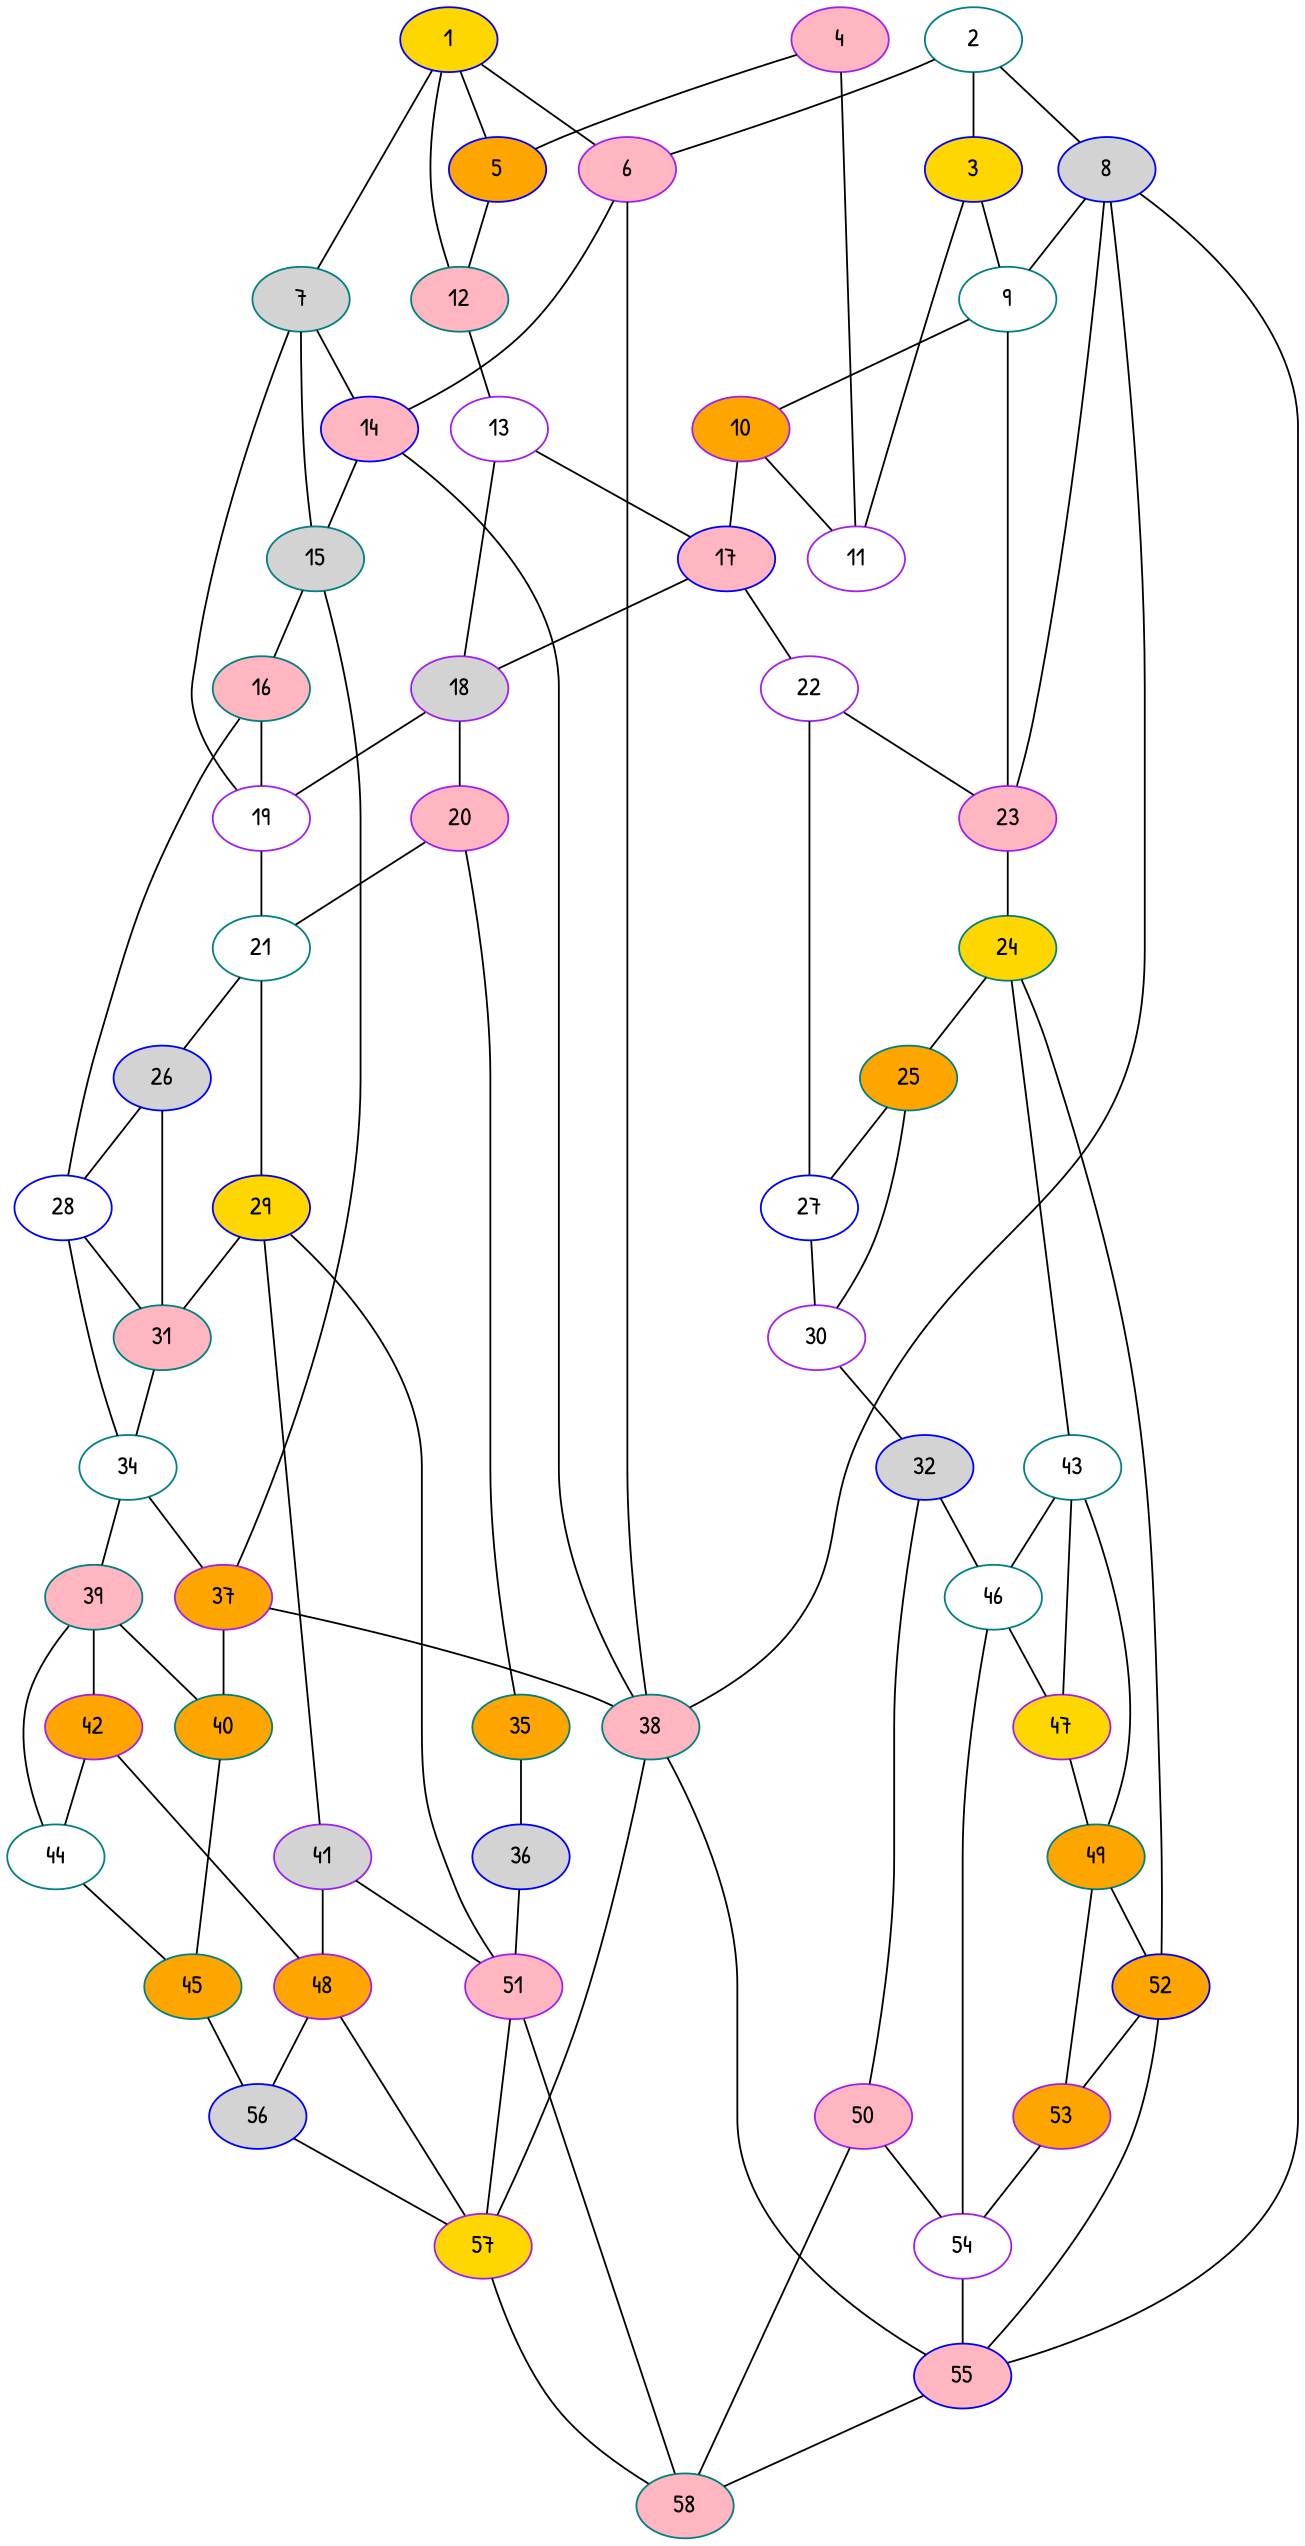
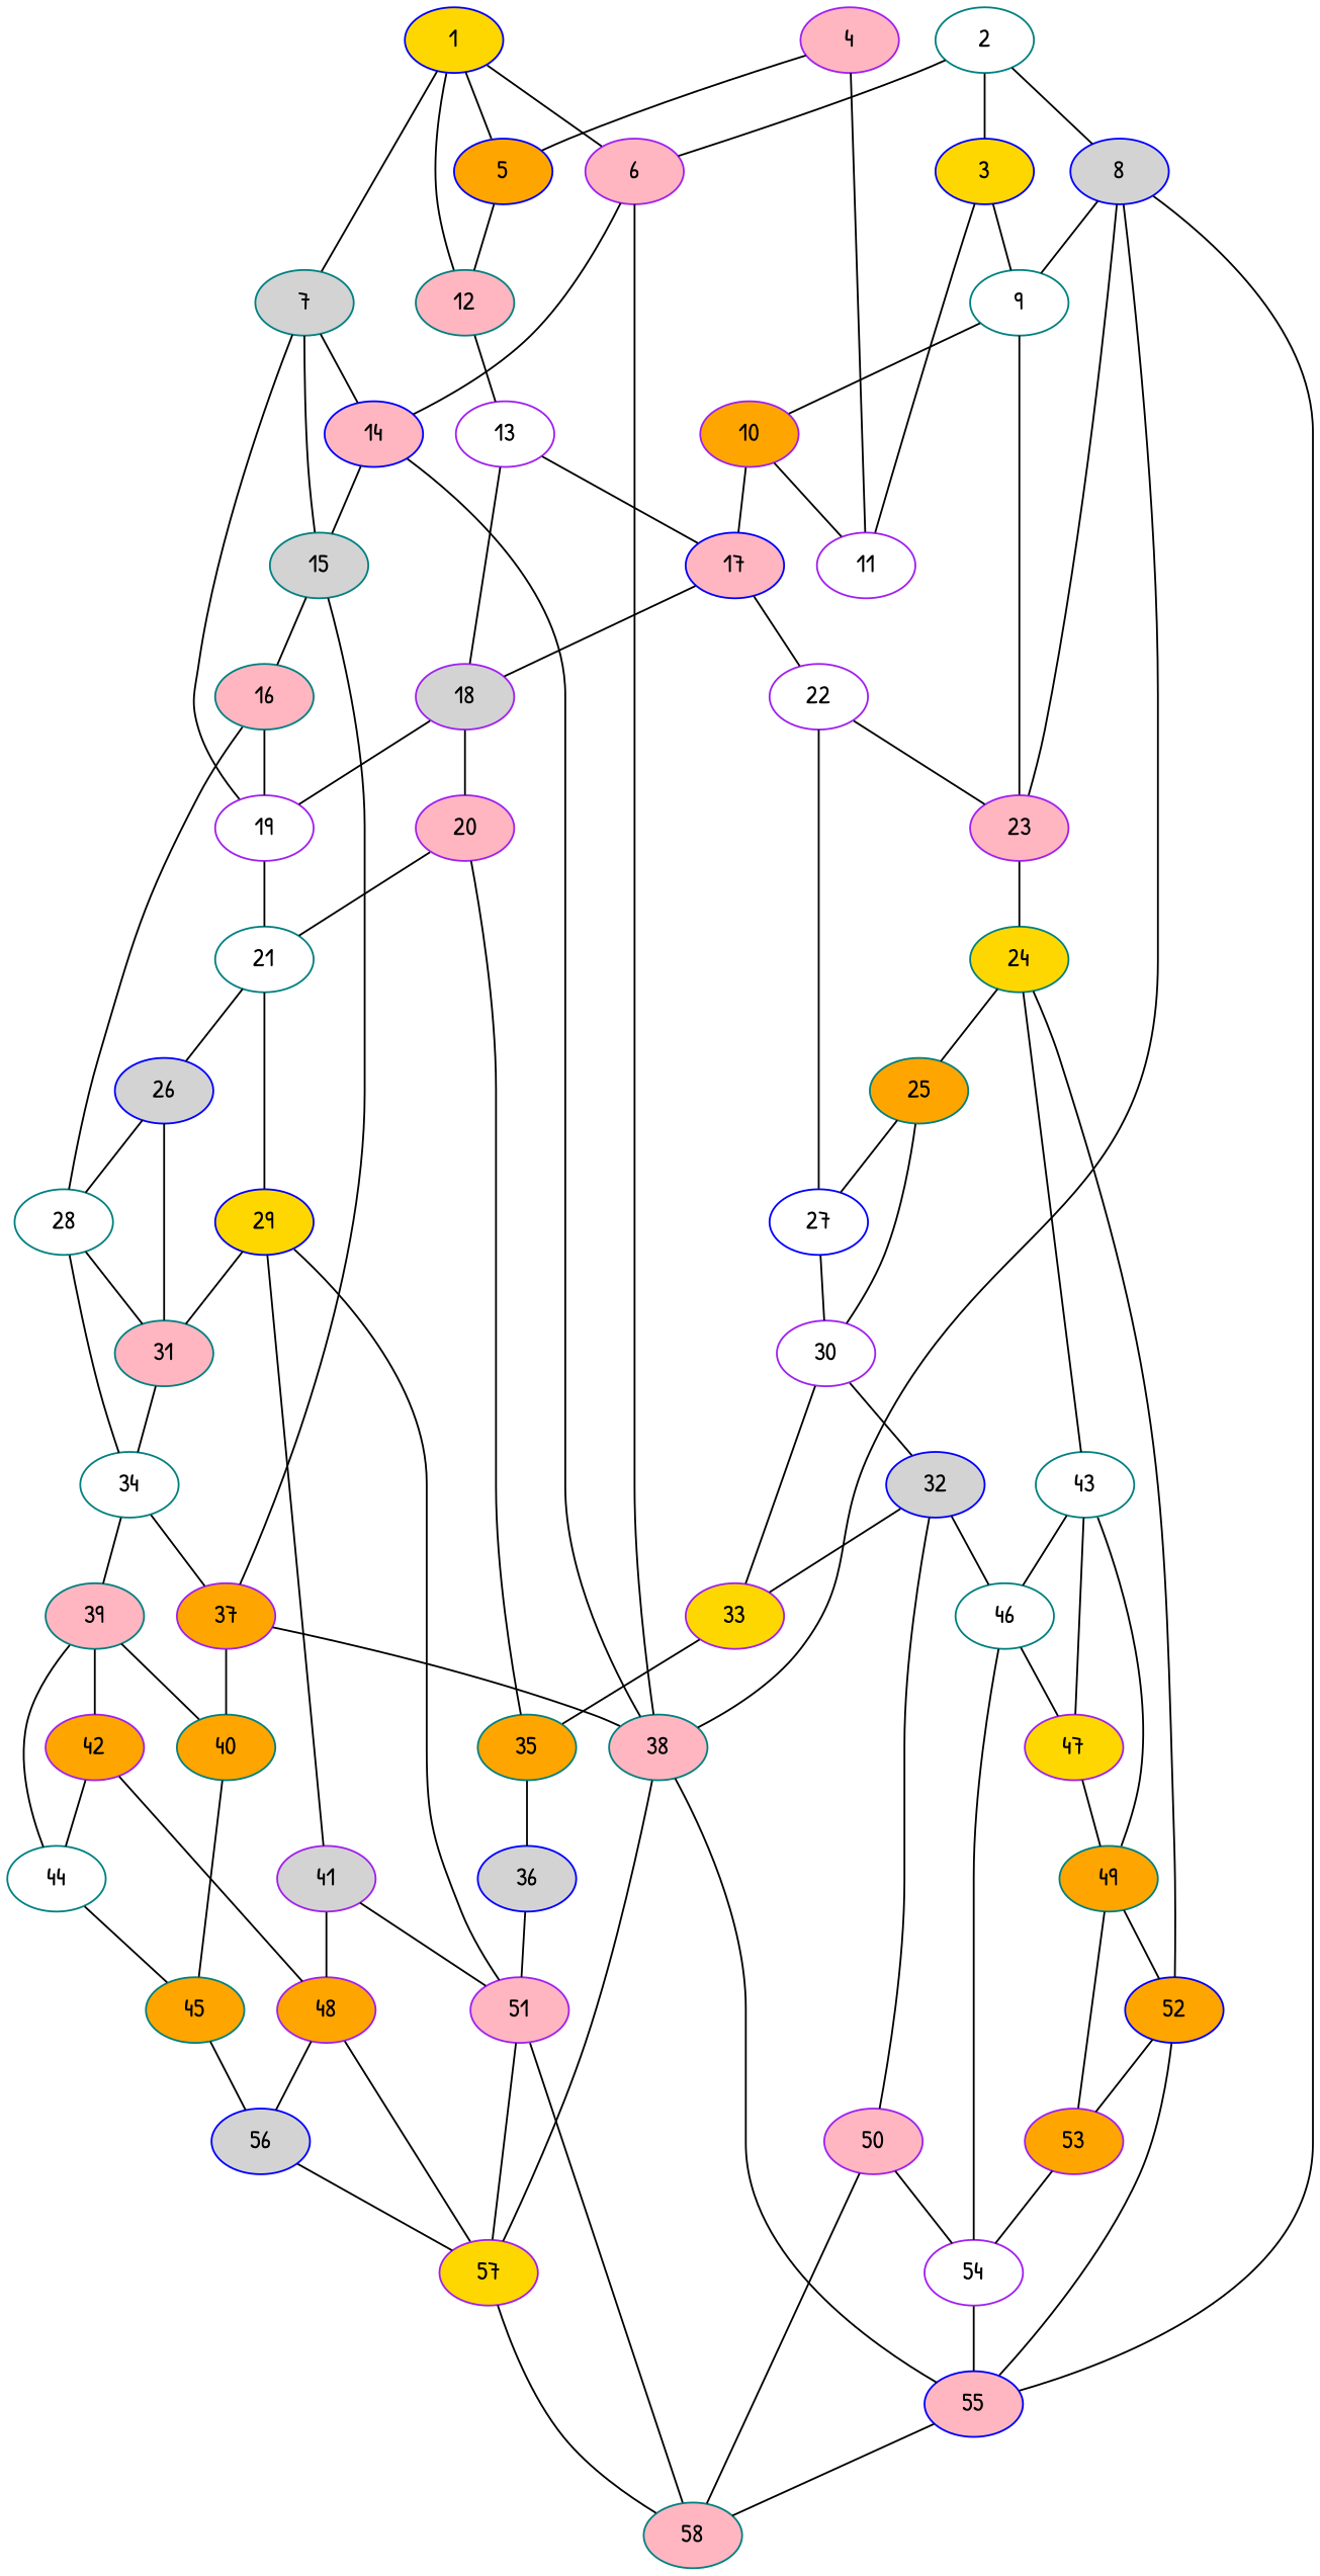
  graph {
    fontname="Patrick Hand"
    node [color=purple fillcolor=lightpink fontname="Patrick Hand" style=filled]
    edge [fontname="Patrick Hand" weight=1.0]
    1 [color=blue fillcolor=gold]
    5 [color=blue fillcolor=orange]
    6
    7 [color=teal fillcolor=lightgrey]
    12 [color=teal]
    14 [color=blue]
    38 [color=teal]
    15 [color=teal fillcolor=lightgrey]
    19 [fillcolor=white]
    13 [fillcolor=white]
    2 [color=teal fillcolor=white]
    3 [color=blue fillcolor=gold]
    8 [color=blue fillcolor=lightgrey]
    9 [color=teal fillcolor=white]
    11 [fillcolor=white]
    23
    55 [color=blue]
    10 [fillcolor=orange]
    4
    57 [fillcolor=gold]
    16 [color=teal]
    37 [fillcolor=orange]
    21 [color=teal fillcolor=white]
    24 [color=teal fillcolor=gold]
    58 [color=teal]
    17 [color=blue]
    18 [fillcolor=lightgrey]
    22 [fillcolor=white]
    20
-   28 [color=blue fillcolor=white]
+   28 [color=teal fillcolor=white]
    40 [color=teal fillcolor=orange]
    31 [color=teal]
    34 [color=teal fillcolor=white]
    27 [color=blue fillcolor=white]
    35 [color=teal fillcolor=orange]
    26 [color=blue fillcolor=lightgrey]
    29 [color=blue fillcolor=gold]
    36 [color=blue fillcolor=lightgrey]
    41 [fillcolor=lightgrey]
    51
    30 [fillcolor=white]
    25 [color=teal fillcolor=orange]
    43 [color=teal fillcolor=white]
    52 [color=blue fillcolor=orange]
    46 [color=teal fillcolor=white]
    47 [fillcolor=gold]
    49 [color=teal fillcolor=orange]
    53 [fillcolor=orange]
    32 [color=blue fillcolor=lightgrey]
+   33 [fillcolor=gold]
    39 [color=teal]
    48 [fillcolor=orange]
    50
    54 [fillcolor=white]
    42 [fillcolor=orange]
    44 [color=teal fillcolor=white]
    45 [color=teal fillcolor=orange]
    56 [color=blue fillcolor=lightgrey]
    1 -- 5
    1 -- 6
    1 -- 7
    1 -- 12
    5 -- 12
    6 -- 14
    6 -- 38
    7 -- 14
    7 -- 15
    7 -- 19
    12 -- 13 [weight=2.0]
    14 -- 38
    14 -- 15
    38 -- 55
    38 -- 57
    15 -- 16
    15 -- 37
    19 -- 21
    13 -- 17
    13 -- 18
    2 -- 6
    2 -- 3
    2 -- 8
    3 -- 9
    3 -- 11
    8 -- 38
    8 -- 9
    8 -- 23
    8 -- 55
    9 -- 23
    9 -- 10
    23 -- 24
    55 -- 58
    10 -- 11
    10 -- 17
    4 -- 5
    4 -- 11 [weight=2.0]
    57 -- 58
    16 -- 19
    16 -- 28
    37 -- 38
    37 -- 40
    21 -- 26
    21 -- 29
    24 -- 25
    24 -- 43
    24 -- 52
    17 -- 18
    17 -- 22
    18 -- 19
    18 -- 20
    22 -- 23
    22 -- 27 [weight=2.0]
    20 -- 21
    20 -- 35
    28 -- 31
    28 -- 34
    40 -- 45
    31 -- 34
    34 -- 37
    34 -- 39
    27 -- 30
    35 -- 36
    26 -- 28
    26 -- 31
    29 -- 31
    29 -- 41
    29 -- 51
    36 -- 51 [weight=2.0]
    41 -- 51
    41 -- 48
    51 -- 57
    51 -- 58
    30 -- 32
+   30 -- 33
    25 -- 27
    25 -- 30
    43 -- 46
    43 -- 47
    43 -- 49
    52 -- 55
    52 -- 53
    46 -- 47
    46 -- 54
    47 -- 49
    49 -- 52
    49 -- 53
    53 -- 54
    32 -- 46
+   32 -- 33
    32 -- 50
+   33 -- 35 [weight=2.0]
    39 -- 40
    39 -- 42
    39 -- 44
    48 -- 57
    48 -- 56
    50 -- 58
    50 -- 54
    54 -- 55
    42 -- 48
    42 -- 44
    44 -- 45 [weight=2.0]
    45 -- 56 [weight=2.0]
    56 -- 57
  }
